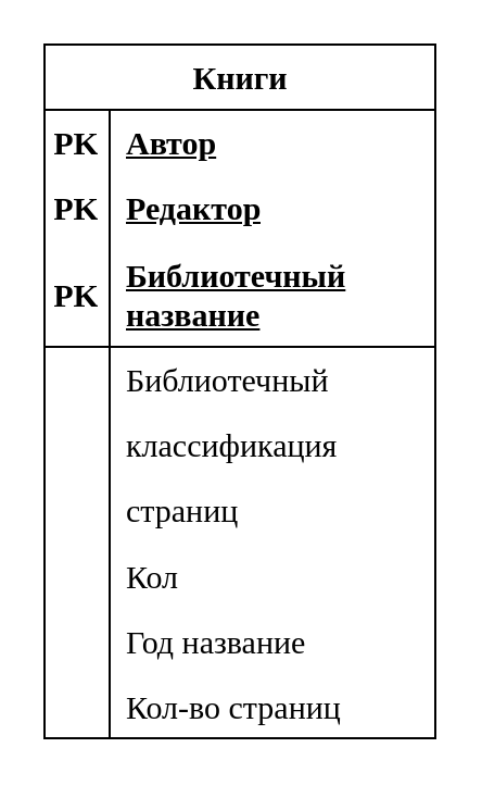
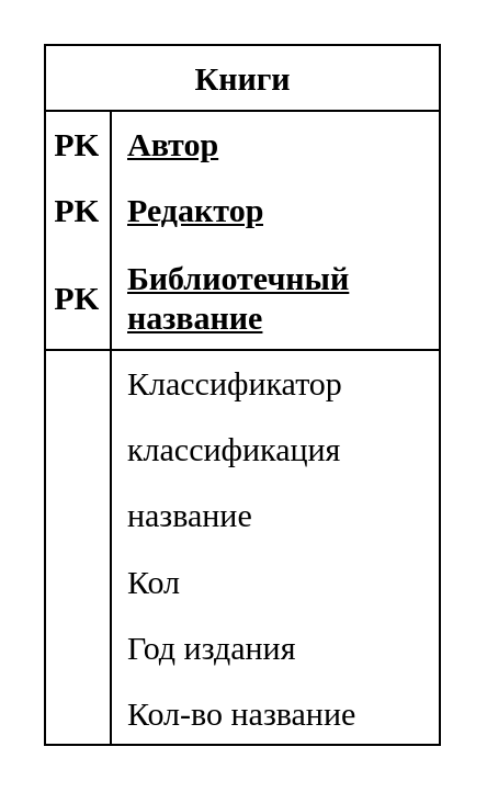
  <mxCell id="0" />
  <mxCell id="1" parent="0" />
  <mxCell id="2" value="Книги" style="shape=table;startSize=30;container=1;collapsible=1;childLayout=tableLayout;fixedRows=1;rowLines=0;fontStyle=1;align=center;resizeLast=1;html=1;fontFamily=Times New Roman;fontSize=15;" vertex="1" parent="1"><mxGeometry x="20" y="20" width="180" height="319.0" as="geometry" /></mxCell>
  <mxCell id="3" value="" style="shape=tableRow;horizontal=0;startSize=0;swimlaneHead=0;swimlaneBody=0;fillColor=none;collapsible=0;dropTarget=0;points=[[0,0.5],[1,0.5]];portConstraint=eastwest;top=0;left=0;right=0;bottom=0;fontFamily=Times New Roman;fontSize=15;" vertex="1" parent="2"><mxGeometry y="30" width="180" height="30" as="geometry" /></mxCell>
  <mxCell id="4" value="PK" style="shape=partialRectangle;connectable=0;fillColor=none;top=0;left=0;bottom=0;right=0;fontStyle=1;overflow=hidden;whiteSpace=wrap;html=1;fontFamily=Times New Roman;fontSize=15;" vertex="1" parent="3"><mxGeometry width="30" height="30" as="geometry"><mxRectangle width="30" height="30" as="alternateBounds" /></mxGeometry></mxCell>
  <mxCell id="5" value="Автор" style="shape=partialRectangle;connectable=0;fillColor=none;top=0;left=0;bottom=0;right=0;align=left;spacingLeft=6;fontStyle=5;overflow=hidden;whiteSpace=wrap;html=1;fontFamily=Times New Roman;fontSize=15;" vertex="1" parent="3"><mxGeometry x="30" width="150" height="30" as="geometry"><mxRectangle width="150" height="30" as="alternateBounds" /></mxGeometry></mxCell>
  <mxCell id="6" value="" style="shape=tableRow;horizontal=0;startSize=0;swimlaneHead=0;swimlaneBody=0;fillColor=none;collapsible=0;dropTarget=0;points=[[0,0.5],[1,0.5]];portConstraint=eastwest;top=0;left=0;right=0;bottom=0;fontFamily=Times New Roman;fontSize=15;" vertex="1" parent="2"><mxGeometry y="60" width="180" height="30" as="geometry" /></mxCell>
  <mxCell id="7" value="PK" style="shape=partialRectangle;connectable=0;fillColor=none;top=0;left=0;bottom=0;right=0;fontStyle=1;overflow=hidden;whiteSpace=wrap;html=1;fontFamily=Times New Roman;fontSize=15;" vertex="1" parent="6"><mxGeometry width="30" height="30" as="geometry"><mxRectangle width="30" height="30" as="alternateBounds" /></mxGeometry></mxCell>
  <mxCell id="8" value="Редактор" style="shape=partialRectangle;connectable=0;fillColor=none;top=0;left=0;bottom=0;right=0;align=left;spacingLeft=6;fontStyle=5;overflow=hidden;whiteSpace=wrap;html=1;fontFamily=Times New Roman;fontSize=15;" vertex="1" parent="6"><mxGeometry x="30" width="150" height="30" as="geometry"><mxRectangle width="150" height="30" as="alternateBounds" /></mxGeometry></mxCell>
  <mxCell id="9" value="" style="shape=tableRow;horizontal=0;startSize=0;swimlaneHead=0;swimlaneBody=0;fillColor=none;collapsible=0;dropTarget=0;points=[[0,0.5],[1,0.5]];portConstraint=eastwest;top=0;left=0;right=0;bottom=1;fontFamily=Times New Roman;fontSize=15;" vertex="1" parent="2"><mxGeometry y="90" width="180" height="49" as="geometry" /></mxCell>
  <mxCell id="10" value="PK" style="shape=partialRectangle;connectable=0;fillColor=none;top=0;left=0;bottom=0;right=0;fontStyle=1;overflow=hidden;whiteSpace=wrap;html=1;fontFamily=Times New Roman;fontSize=15;" vertex="1" parent="9"><mxGeometry width="30" height="49" as="geometry"><mxRectangle width="30" height="49" as="alternateBounds" /></mxGeometry></mxCell>
  <mxCell id="11" value="Библиотечный название" style="shape=partialRectangle;connectable=0;fillColor=none;top=0;left=0;bottom=0;right=0;align=left;spacingLeft=6;fontStyle=5;overflow=hidden;whiteSpace=wrap;html=1;fontFamily=Times New Roman;fontSize=15;" vertex="1" parent="9"><mxGeometry x="30" width="150" height="49" as="geometry"><mxRectangle width="150" height="49" as="alternateBounds" /></mxGeometry></mxCell>
  <mxCell id="12" value="" style="shape=tableRow;horizontal=0;startSize=0;swimlaneHead=0;swimlaneBody=0;fillColor=none;collapsible=0;dropTarget=0;points=[[0,0.5],[1,0.5]];portConstraint=eastwest;top=0;left=0;right=0;bottom=0;fontFamily=Times New Roman;fontSize=15;" vertex="1" parent="2"><mxGeometry y="139" width="180" height="30" as="geometry" /></mxCell>
  <mxCell id="13" value="" style="shape=partialRectangle;connectable=0;fillColor=none;top=0;left=0;bottom=0;right=0;editable=1;overflow=hidden;whiteSpace=wrap;html=1;fontFamily=Times New Roman;fontSize=15;" vertex="1" parent="12"><mxGeometry width="30" height="30" as="geometry"><mxRectangle width="30" height="30" as="alternateBounds" /></mxGeometry></mxCell>
- <mxCell id="14" value="Библиотечный" style="shape=partialRectangle;connectable=0;fillColor=none;top=0;left=0;bottom=0;right=0;align=left;spacingLeft=6;overflow=hidden;whiteSpace=wrap;html=1;fontFamily=Times New Roman;fontSize=15;" vertex="1" parent="12"><mxGeometry x="30" width="150" height="30" as="geometry"><mxRectangle width="150" height="30" as="alternateBounds" /></mxGeometry></mxCell>
+ <mxCell id="14" value="Классификатор" style="shape=partialRectangle;connectable=0;fillColor=none;top=0;left=0;bottom=0;right=0;align=left;spacingLeft=6;overflow=hidden;whiteSpace=wrap;html=1;fontFamily=Times New Roman;fontSize=15;" vertex="1" parent="12"><mxGeometry x="30" width="150" height="30" as="geometry"><mxRectangle width="150" height="30" as="alternateBounds" /></mxGeometry></mxCell>
  <mxCell id="15" value="" style="shape=tableRow;horizontal=0;startSize=0;swimlaneHead=0;swimlaneBody=0;fillColor=none;collapsible=0;dropTarget=0;points=[[0,0.5],[1,0.5]];portConstraint=eastwest;top=0;left=0;right=0;bottom=0;fontFamily=Times New Roman;fontSize=15;" vertex="1" parent="2"><mxGeometry y="169" width="180" height="30" as="geometry" /></mxCell>
  <mxCell id="16" value="" style="shape=partialRectangle;connectable=0;fillColor=none;top=0;left=0;bottom=0;right=0;editable=1;overflow=hidden;whiteSpace=wrap;html=1;fontFamily=Times New Roman;fontSize=15;" vertex="1" parent="15"><mxGeometry width="30" height="30" as="geometry"><mxRectangle width="30" height="30" as="alternateBounds" /></mxGeometry></mxCell>
  <mxCell id="17" value="&lt;span style=&quot;font-size: 15px; line-height: 107%;&quot;&gt;классификация&lt;/span&gt;" style="shape=partialRectangle;connectable=0;fillColor=none;top=0;left=0;bottom=0;right=0;align=left;spacingLeft=6;overflow=hidden;whiteSpace=wrap;html=1;fontFamily=Times New Roman;fontSize=15;" vertex="1" parent="15"><mxGeometry x="30" width="150" height="30" as="geometry"><mxRectangle width="150" height="30" as="alternateBounds" /></mxGeometry></mxCell>
  <mxCell id="18" value="" style="shape=tableRow;horizontal=0;startSize=0;swimlaneHead=0;swimlaneBody=0;fillColor=none;collapsible=0;dropTarget=0;points=[[0,0.5],[1,0.5]];portConstraint=eastwest;top=0;left=0;right=0;bottom=0;fontFamily=Times New Roman;fontSize=15;" vertex="1" parent="2"><mxGeometry y="199" width="180" height="30" as="geometry" /></mxCell>
  <mxCell id="19" value="" style="shape=partialRectangle;connectable=0;fillColor=none;top=0;left=0;bottom=0;right=0;editable=1;overflow=hidden;whiteSpace=wrap;html=1;fontFamily=Times New Roman;fontSize=15;" vertex="1" parent="18"><mxGeometry width="30" height="30" as="geometry"><mxRectangle width="30" height="30" as="alternateBounds" /></mxGeometry></mxCell>
- <mxCell id="20" value="&lt;span style=&quot;font-size: 15px; line-height: 107%; color: black;&quot;&gt;страниц&lt;/span&gt;" style="shape=partialRectangle;connectable=0;fillColor=none;top=0;left=0;bottom=0;right=0;align=left;spacingLeft=6;overflow=hidden;whiteSpace=wrap;html=1;fontFamily=Times New Roman;fontSize=15;" vertex="1" parent="18"><mxGeometry x="30" width="150" height="30" as="geometry"><mxRectangle width="150" height="30" as="alternateBounds" /></mxGeometry></mxCell>
+ <mxCell id="20" value="&lt;span style=&quot;font-size: 15px; line-height: 107%; color: black;&quot;&gt;название&lt;/span&gt;" style="shape=partialRectangle;connectable=0;fillColor=none;top=0;left=0;bottom=0;right=0;align=left;spacingLeft=6;overflow=hidden;whiteSpace=wrap;html=1;fontFamily=Times New Roman;fontSize=15;" vertex="1" parent="18"><mxGeometry x="30" width="150" height="30" as="geometry"><mxRectangle width="150" height="30" as="alternateBounds" /></mxGeometry></mxCell>
  <mxCell id="21" value="" style="shape=tableRow;horizontal=0;startSize=0;swimlaneHead=0;swimlaneBody=0;fillColor=none;collapsible=0;dropTarget=0;points=[[0,0.5],[1,0.5]];portConstraint=eastwest;top=0;left=0;right=0;bottom=0;fontFamily=Times New Roman;fontSize=15;" vertex="1" parent="2"><mxGeometry y="229" width="180" height="30" as="geometry" /></mxCell>
  <mxCell id="22" value="" style="shape=partialRectangle;connectable=0;fillColor=none;top=0;left=0;bottom=0;right=0;editable=1;overflow=hidden;fontFamily=Times New Roman;fontSize=15;" vertex="1" parent="21"><mxGeometry width="30" height="30" as="geometry"><mxRectangle width="30" height="30" as="alternateBounds" /></mxGeometry></mxCell>
  <mxCell id="23" value="Кол" style="shape=partialRectangle;connectable=0;fillColor=none;top=0;left=0;bottom=0;right=0;align=left;spacingLeft=6;overflow=hidden;fontFamily=Times New Roman;fontSize=15;" vertex="1" parent="21"><mxGeometry x="30" width="150" height="30" as="geometry"><mxRectangle width="150" height="30" as="alternateBounds" /></mxGeometry></mxCell>
  <mxCell id="24" value="" style="shape=tableRow;horizontal=0;startSize=0;swimlaneHead=0;swimlaneBody=0;fillColor=none;collapsible=0;dropTarget=0;points=[[0,0.5],[1,0.5]];portConstraint=eastwest;top=0;left=0;right=0;bottom=0;fontFamily=Times New Roman;fontSize=15;" vertex="1" parent="2"><mxGeometry y="259" width="180" height="30" as="geometry" /></mxCell>
  <mxCell id="25" value="" style="shape=partialRectangle;connectable=0;fillColor=none;top=0;left=0;bottom=0;right=0;editable=1;overflow=hidden;fontFamily=Times New Roman;fontSize=15;" vertex="1" parent="24"><mxGeometry width="30" height="30" as="geometry"><mxRectangle width="30" height="30" as="alternateBounds" /></mxGeometry></mxCell>
- <mxCell id="26" value="Год название" style="shape=partialRectangle;connectable=0;fillColor=none;top=0;left=0;bottom=0;right=0;align=left;spacingLeft=6;overflow=hidden;fontFamily=Times New Roman;fontSize=15;" vertex="1" parent="24"><mxGeometry x="30" width="150" height="30" as="geometry"><mxRectangle width="150" height="30" as="alternateBounds" /></mxGeometry></mxCell>
+ <mxCell id="26" value="Год издания" style="shape=partialRectangle;connectable=0;fillColor=none;top=0;left=0;bottom=0;right=0;align=left;spacingLeft=6;overflow=hidden;fontFamily=Times New Roman;fontSize=15;" vertex="1" parent="24"><mxGeometry x="30" width="150" height="30" as="geometry"><mxRectangle width="150" height="30" as="alternateBounds" /></mxGeometry></mxCell>
  <mxCell id="27" value="" style="shape=tableRow;horizontal=0;startSize=0;swimlaneHead=0;swimlaneBody=0;fillColor=none;collapsible=0;dropTarget=0;points=[[0,0.5],[1,0.5]];portConstraint=eastwest;top=0;left=0;right=0;bottom=0;fontFamily=Times New Roman;fontSize=15;" vertex="1" parent="2"><mxGeometry y="289" width="180" height="30" as="geometry" /></mxCell>
  <mxCell id="28" value="" style="shape=partialRectangle;connectable=0;fillColor=none;top=0;left=0;bottom=0;right=0;editable=1;overflow=hidden;fontFamily=Times New Roman;fontSize=15;" vertex="1" parent="27"><mxGeometry width="30" height="30" as="geometry"><mxRectangle width="30" height="30" as="alternateBounds" /></mxGeometry></mxCell>
- <mxCell id="29" value="Кол-во страниц" style="shape=partialRectangle;connectable=0;fillColor=none;top=0;left=0;bottom=0;right=0;align=left;spacingLeft=6;overflow=hidden;fontFamily=Times New Roman;fontSize=15;" vertex="1" parent="27"><mxGeometry x="30" width="150" height="30" as="geometry"><mxRectangle width="150" height="30" as="alternateBounds" /></mxGeometry></mxCell>
+ <mxCell id="29" value="Кол-во название" style="shape=partialRectangle;connectable=0;fillColor=none;top=0;left=0;bottom=0;right=0;align=left;spacingLeft=6;overflow=hidden;fontFamily=Times New Roman;fontSize=15;" vertex="1" parent="27"><mxGeometry x="30" width="150" height="30" as="geometry"><mxRectangle width="150" height="30" as="alternateBounds" /></mxGeometry></mxCell>
